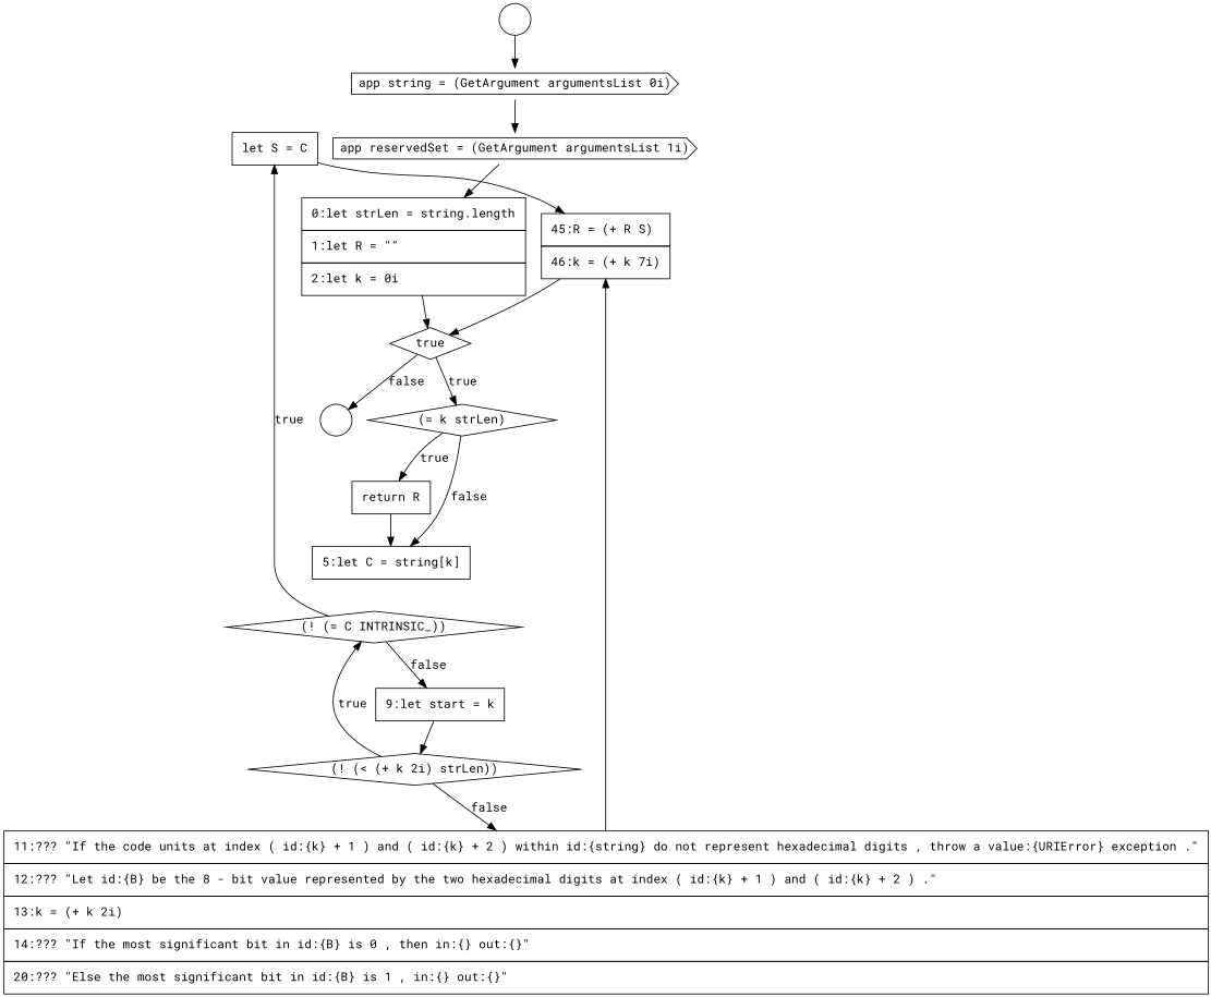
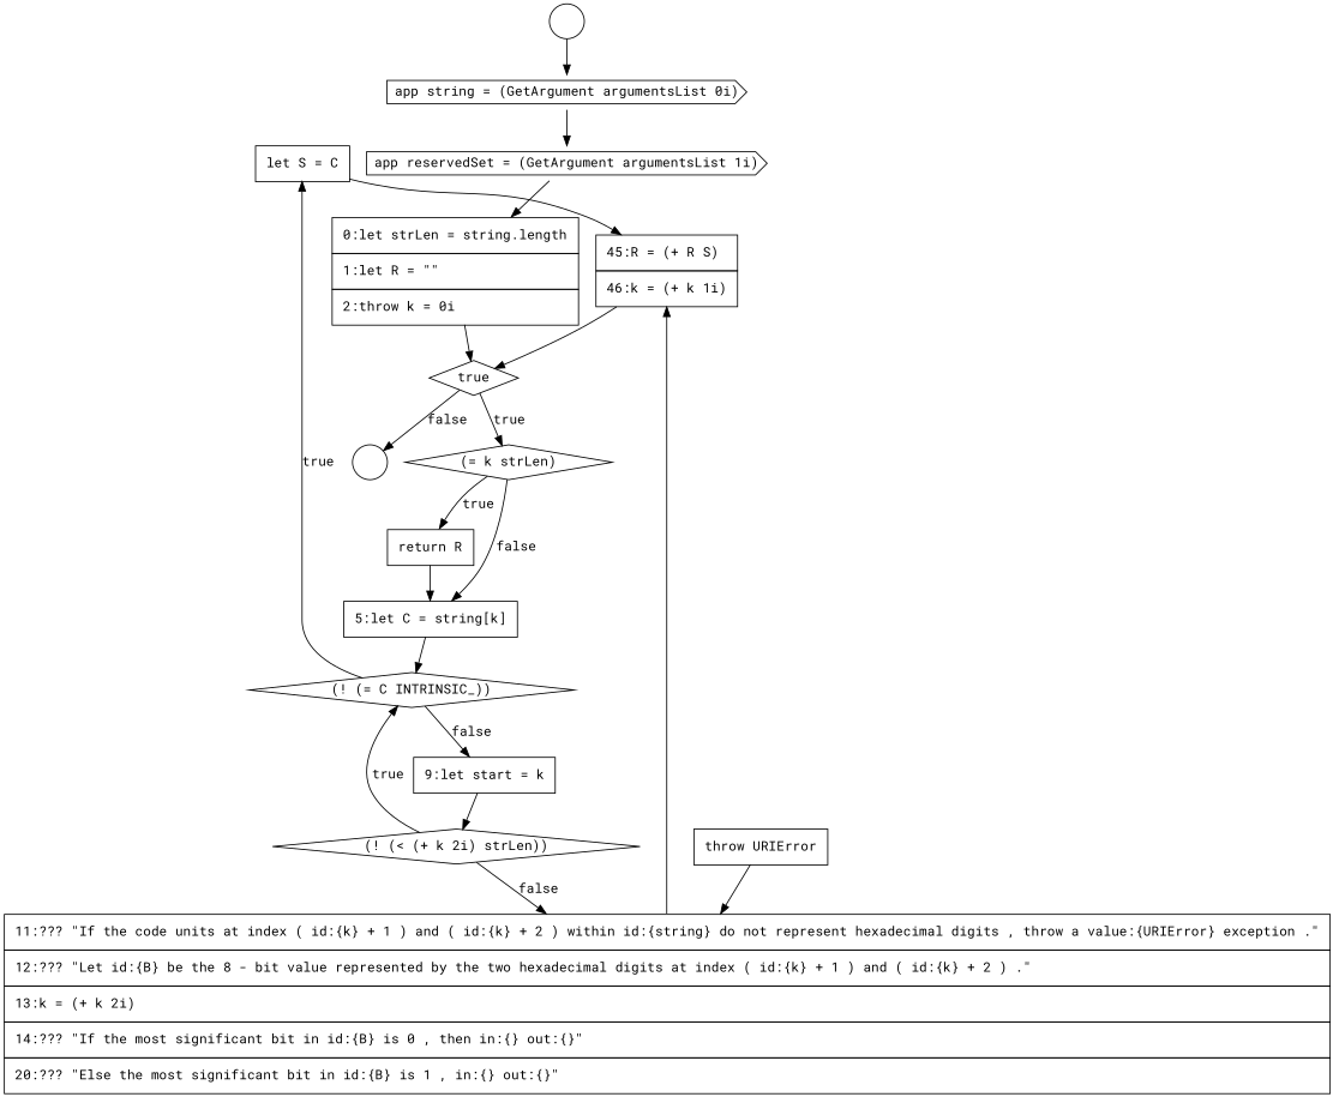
  digraph {
    fontname="Roboto Mono"
    node [color=black fillcolor=white fontname="Roboto Mono" shape=none style=filled]
    edge [color=black fontname="Roboto Mono"]
    n1 [label=<<font color="black">     <table border="0" cellborder="1" cellspacing="0" cellpadding="10">       <tr><td align="left">let S = C</td></tr>     </table>   </font>> margin=0]
-   n2 [label=<<font color="black">     <table border="0" cellborder="1" cellspacing="0" cellpadding="10">       <tr><td align="left">45:R = (+ R S)</td></tr>       <tr><td align="left">46:k = (+ k 7i)</td></tr>     </table>   </font>> margin=0]
+   n2 [label=<<font color="black">     <table border="0" cellborder="1" cellspacing="0" cellpadding="10">       <tr><td align="left">45:R = (+ R S)</td></tr>       <tr><td align="left">46:k = (+ k 1i)</td></tr>     </table>   </font>> margin=0]
    n3 [label=<<font color="black">true</font>> shape=diamond]
    n4 [label=<<font color="black">     <table border="0" cellborder="1" cellspacing="0" cellpadding="10">       <tr><td align="left">11:??? &quot;If the code units at index ( id:{k} + 1 ) and ( id:{k} + 2 ) within id:{string} do not represent hexadecimal digits , throw a value:{URIError} exception .&quot;</td></tr>       <tr><td align="left">12:??? &quot;Let id:{B} be the 8 - bit value represented by the two hexadecimal digits at index ( id:{k} + 1 ) and ( id:{k} + 2 ) .&quot;</td></tr>       <tr><td align="left">13:k = (+ k 2i)</td></tr>       <tr><td align="left">14:??? &quot;If the most significant bit in id:{B} is 0 , then in:{} out:{}&quot;</td></tr>       <tr><td align="left">20:??? &quot;Else the most significant bit in id:{B} is 1 , in:{} out:{}&quot;</td></tr>     </table>   </font>> margin=0]
    n5 [label=" " shape=circle]
    n6 [label=<<font color="black">(= k strLen)</font>> shape=diamond]
    n7 [label=<<font color="black">     <table border="0" cellborder="1" cellspacing="0" cellpadding="10">       <tr><td align="left">5:let C = string[k]</td></tr>     </table>   </font>> margin=0]
    n8 [label=<<font color="black">     <table border="0" cellborder="1" cellspacing="0" cellpadding="10">       <tr><td align="left">return R</td></tr>     </table>   </font>> margin=0]
    n9 [label=<<font color="black">(! (= C INTRINSIC_))</font>> shape=diamond]
    n10 [label=<<font color="black">     <table border="0" cellborder="1" cellspacing="0" cellpadding="10">       <tr><td align="left">9:let start = k</td></tr>     </table>   </font>> margin=0]
    n11 [label=<<font color="black">(! (&lt; (+ k 2i) strLen))</font>> shape=diamond]
+   n12 [label=<<font color="black">     <table border="0" cellborder="1" cellspacing="0" cellpadding="10">       <tr><td align="left">throw URIError</td></tr>     </table>   </font>> margin=0]
    n13 [label=<<font color="black">app reservedSet = (GetArgument argumentsList 1i)</font>> shape=cds]
-   n14 [label=<<font color="black">     <table border="0" cellborder="1" cellspacing="0" cellpadding="10">       <tr><td align="left">0:let strLen = string.length</td></tr>       <tr><td align="left">1:let R = &quot;&quot;</td></tr>       <tr><td align="left">2:let k = 0i</td></tr>     </table>   </font>> margin=0]
+   n14 [label=<<font color="black">     <table border="0" cellborder="1" cellspacing="0" cellpadding="10">       <tr><td align="left">0:let strLen = string.length</td></tr>       <tr><td align="left">1:let R = &quot;&quot;</td></tr>       <tr><td align="left">2:throw k = 0i</td></tr>     </table>   </font>> margin=0]
    n15 [label=<<font color="black">app string = (GetArgument argumentsList 0i)</font>> shape=cds]
    n16 [label=" " shape=circle]
    n1 -> n2
    n2 -> n3
    n3 -> n5 [label=<<font color="black">false</font>>]
    n3 -> n6 [label=<<font color="black">true</font>>]
    n4 -> n2
    n6 -> n7 [label=<<font color="black">false</font>>]
    n6 -> n8 [label=<<font color="black">true</font>>]
+   n7 -> n9
    n8 -> n7
    n9 -> n1 [label=<<font color="black">true</font>>]
    n9 -> n10 [label=<<font color="black">false</font>>]
    n10 -> n11
    n11 -> n4 [label=<<font color="black">false</font>>]
    n11 -> n9 [label=<<font color="black">true</font>>]
+   n12 -> n4
    n13 -> n14
    n14 -> n3
    n15 -> n13
    n16 -> n15
  }
